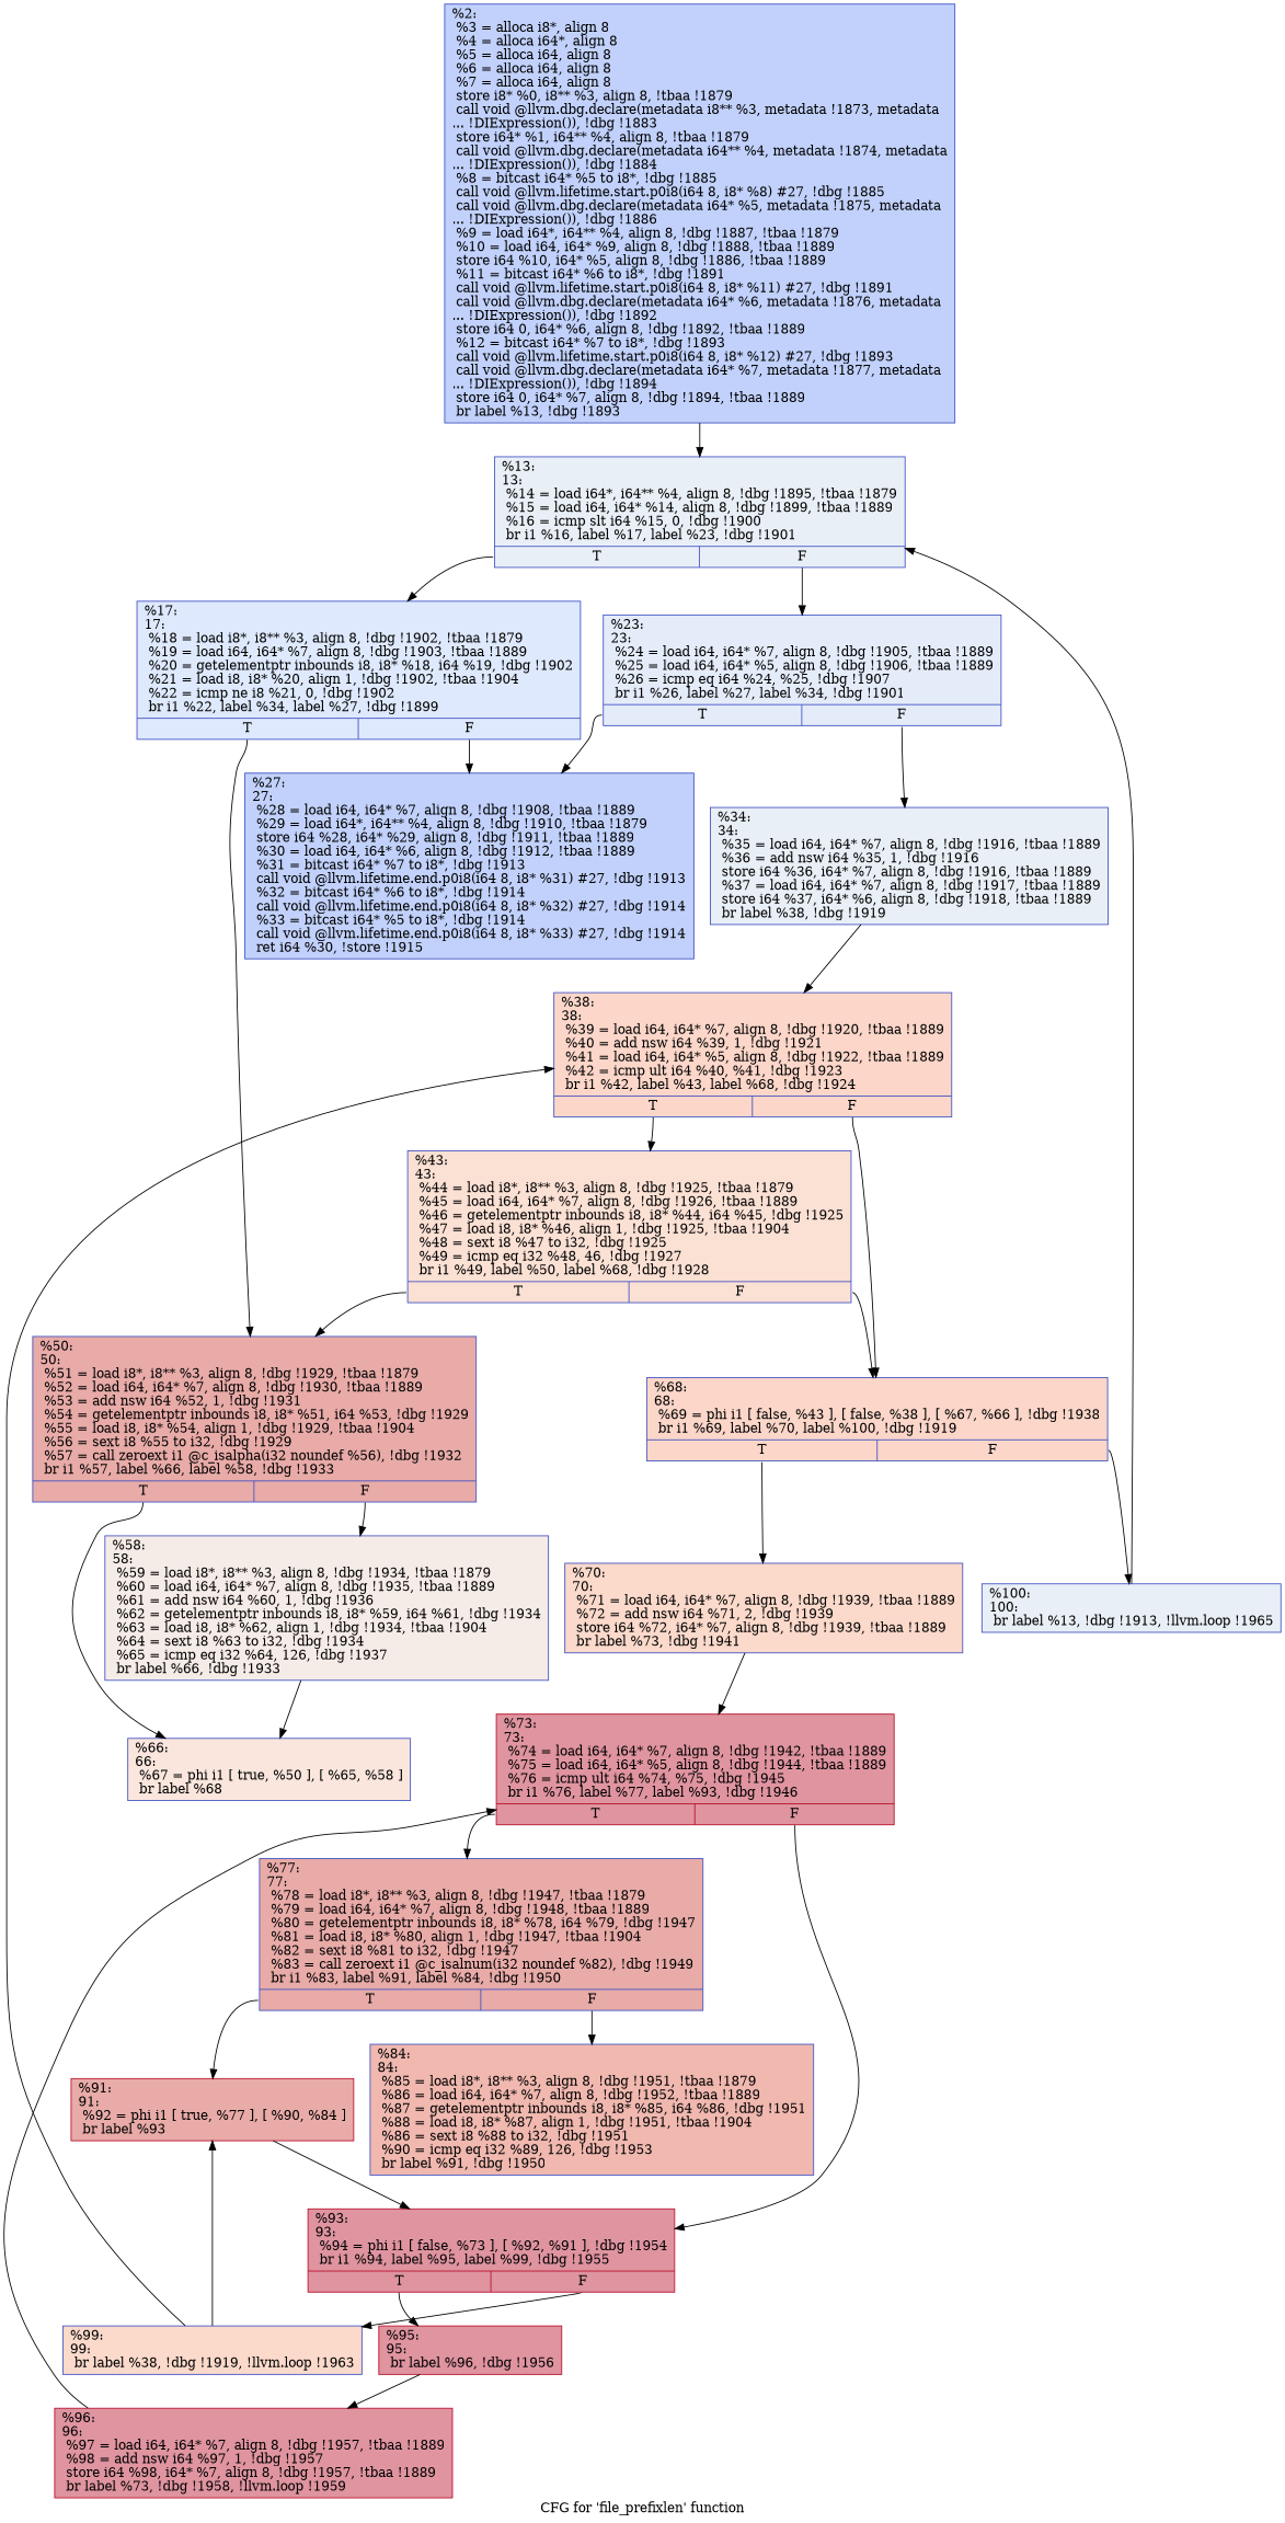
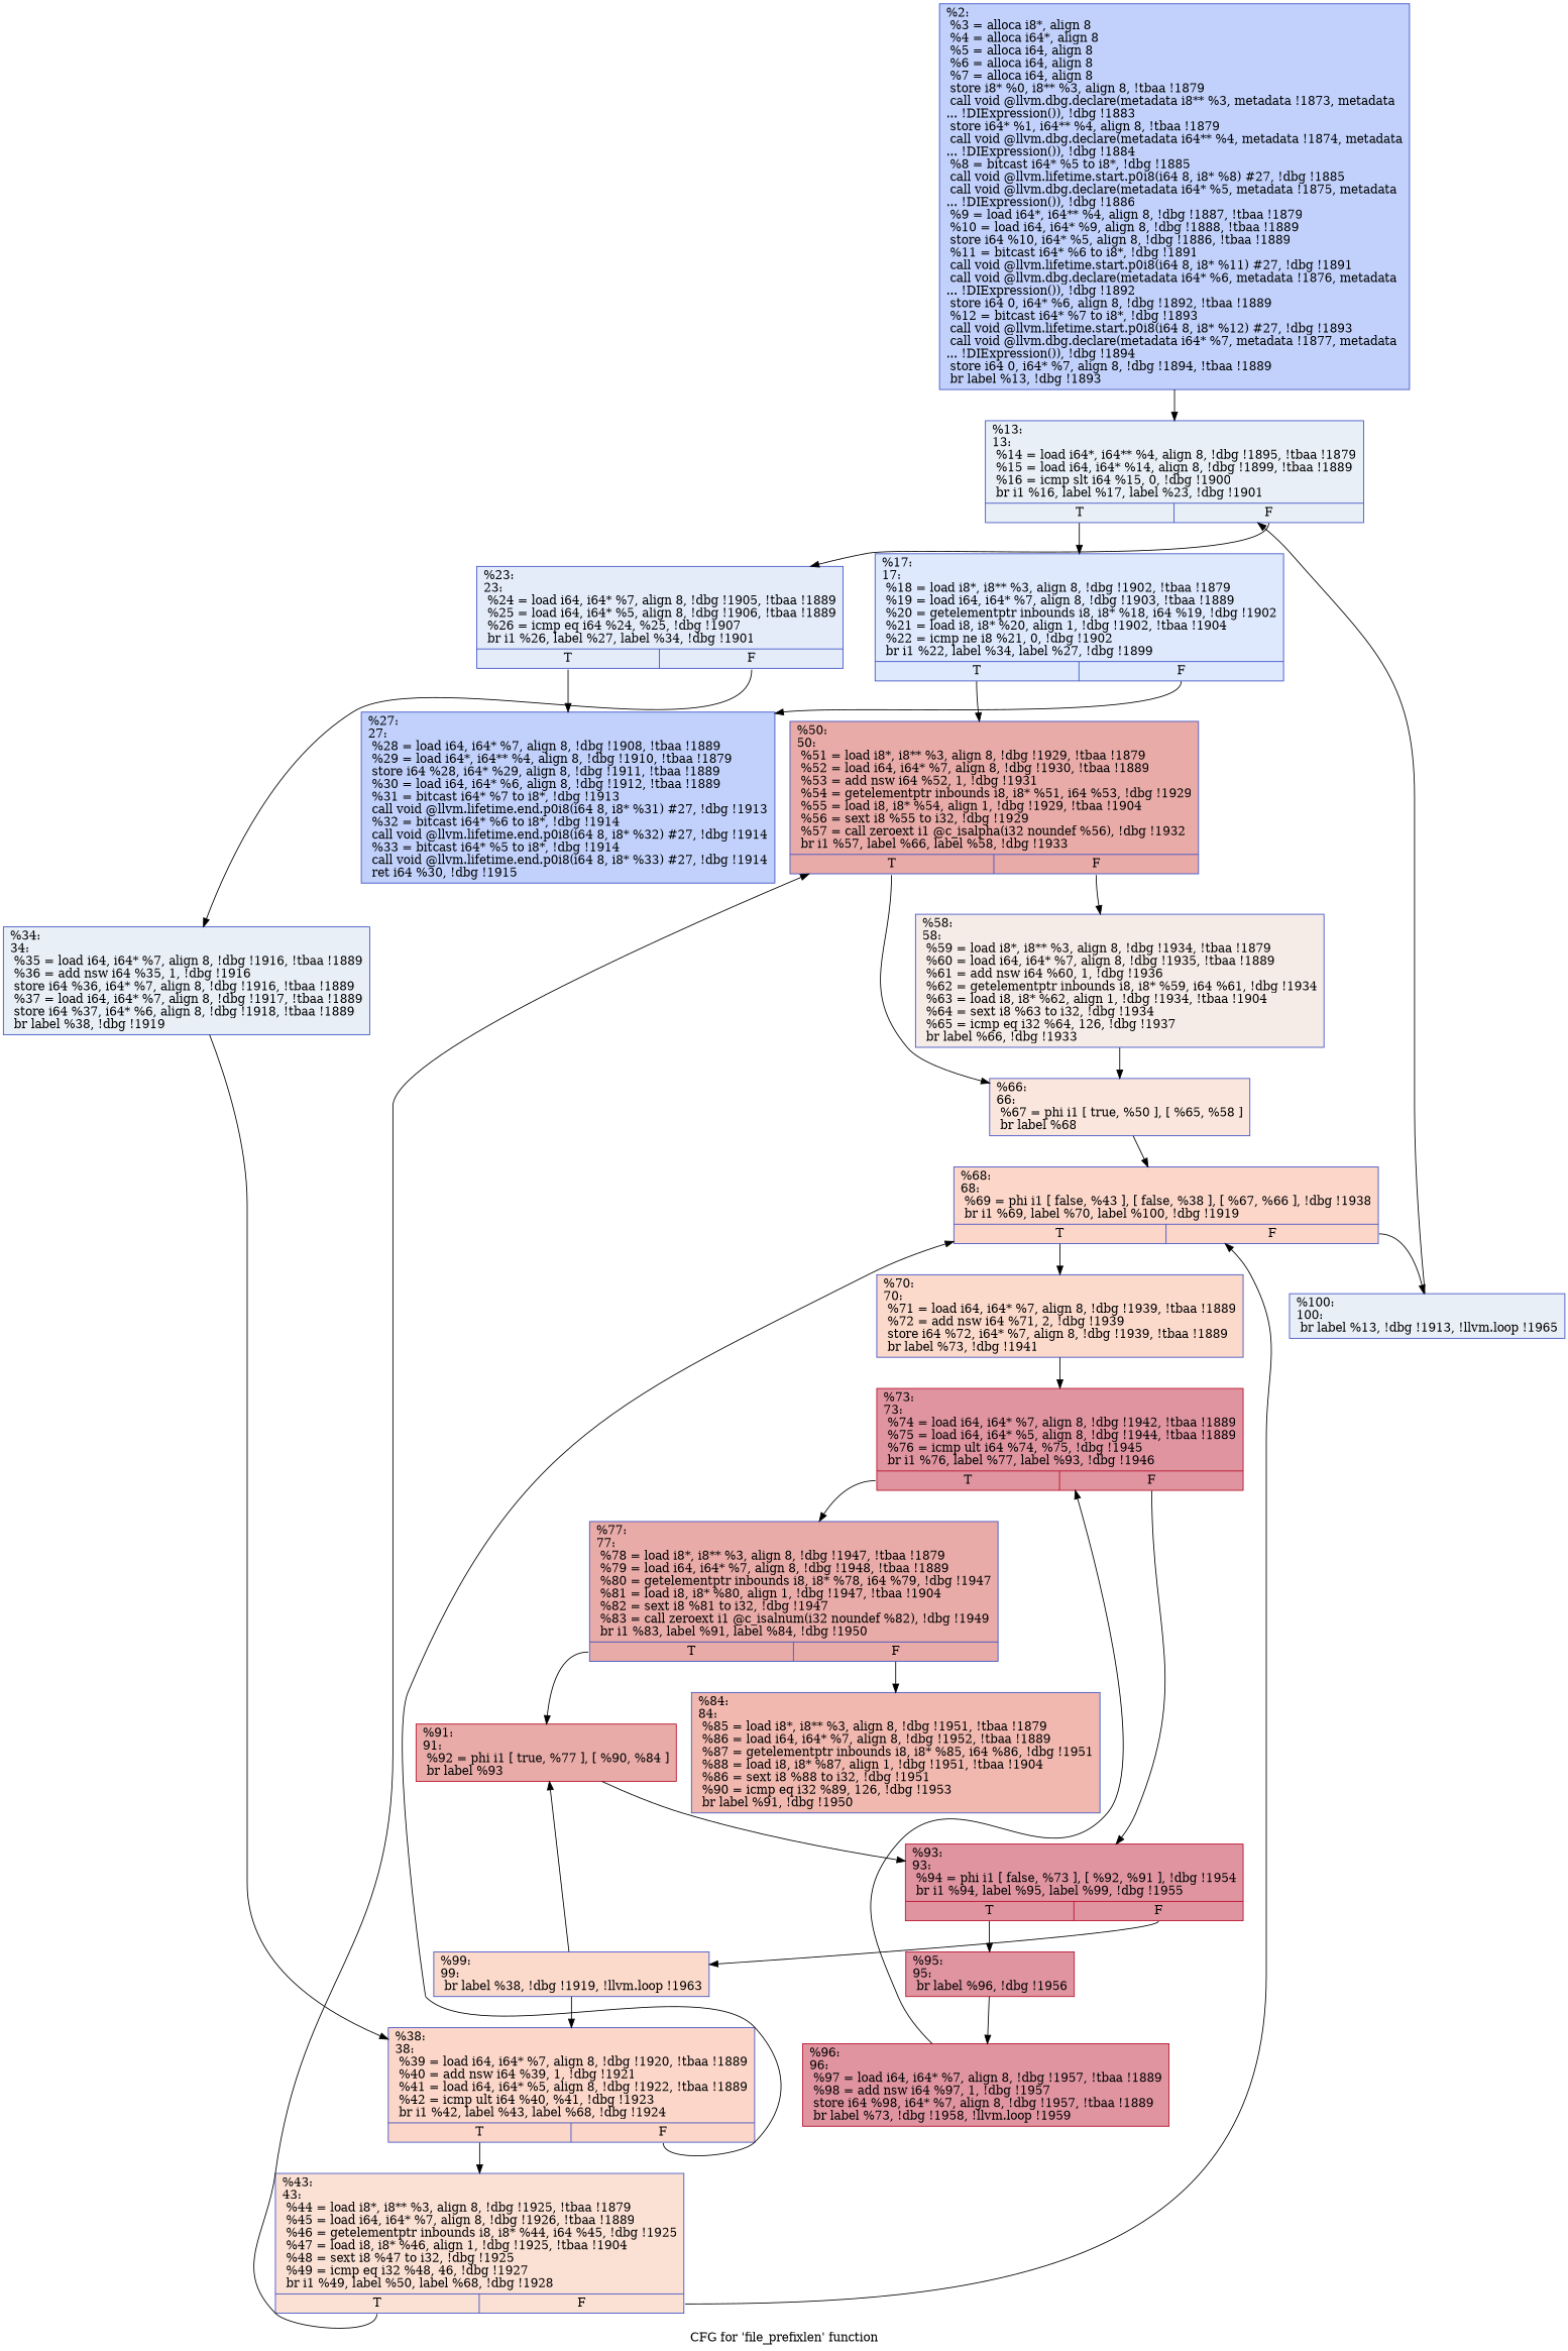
  digraph {
    label="CFG for 'file_prefixlen' function"
    node [color="#3d50c3ff" fillcolor="#b70d2870" shape=record style=filled]
    n1 [fillcolor="#7396f570" label="{%2:\l  %3 = alloca i8*, align 8\l  %4 = alloca i64*, align 8\l  %5 = alloca i64, align 8\l  %6 = alloca i64, align 8\l  %7 = alloca i64, align 8\l  store i8* %0, i8** %3, align 8, !tbaa !1879\l  call void @llvm.dbg.declare(metadata i8** %3, metadata !1873, metadata\l... !DIExpression()), !dbg !1883\l  store i64* %1, i64** %4, align 8, !tbaa !1879\l  call void @llvm.dbg.declare(metadata i64** %4, metadata !1874, metadata\l... !DIExpression()), !dbg !1884\l  %8 = bitcast i64* %5 to i8*, !dbg !1885\l  call void @llvm.lifetime.start.p0i8(i64 8, i8* %8) #27, !dbg !1885\l  call void @llvm.dbg.declare(metadata i64* %5, metadata !1875, metadata\l... !DIExpression()), !dbg !1886\l  %9 = load i64*, i64** %4, align 8, !dbg !1887, !tbaa !1879\l  %10 = load i64, i64* %9, align 8, !dbg !1888, !tbaa !1889\l  store i64 %10, i64* %5, align 8, !dbg !1886, !tbaa !1889\l  %11 = bitcast i64* %6 to i8*, !dbg !1891\l  call void @llvm.lifetime.start.p0i8(i64 8, i8* %11) #27, !dbg !1891\l  call void @llvm.dbg.declare(metadata i64* %6, metadata !1876, metadata\l... !DIExpression()), !dbg !1892\l  store i64 0, i64* %6, align 8, !dbg !1892, !tbaa !1889\l  %12 = bitcast i64* %7 to i8*, !dbg !1893\l  call void @llvm.lifetime.start.p0i8(i64 8, i8* %12) #27, !dbg !1893\l  call void @llvm.dbg.declare(metadata i64* %7, metadata !1877, metadata\l... !DIExpression()), !dbg !1894\l  store i64 0, i64* %7, align 8, !dbg !1894, !tbaa !1889\l  br label %13, !dbg !1893\l}"]
    n2 [fillcolor="#cedaeb70" label="{%13:\l13:                                               \l  %14 = load i64*, i64** %4, align 8, !dbg !1895, !tbaa !1879\l  %15 = load i64, i64* %14, align 8, !dbg !1899, !tbaa !1889\l  %16 = icmp slt i64 %15, 0, !dbg !1900\l  br i1 %16, label %17, label %23, !dbg !1901\l|{<s0>T|<s1>F}}"]
    n3 [fillcolor="#b5cdfa70" label="{%17:\l17:                                               \l  %18 = load i8*, i8** %3, align 8, !dbg !1902, !tbaa !1879\l  %19 = load i64, i64* %7, align 8, !dbg !1903, !tbaa !1889\l  %20 = getelementptr inbounds i8, i8* %18, i64 %19, !dbg !1902\l  %21 = load i8, i8* %20, align 1, !dbg !1902, !tbaa !1904\l  %22 = icmp ne i8 %21, 0, !dbg !1902\l  br i1 %22, label %34, label %27, !dbg !1899\l|{<s0>T|<s1>F}}"]
    n4 [fillcolor="#c1d4f470" label="{%23:\l23:                                               \l  %24 = load i64, i64* %7, align 8, !dbg !1905, !tbaa !1889\l  %25 = load i64, i64* %5, align 8, !dbg !1906, !tbaa !1889\l  %26 = icmp eq i64 %24, %25, !dbg !1907\l  br i1 %26, label %27, label %34, !dbg !1901\l|{<s0>T|<s1>F}}"]
-   n5 [fillcolor="#7396f570" label="{%27:\l27:                                               \l  %28 = load i64, i64* %7, align 8, !dbg !1908, !tbaa !1889\l  %29 = load i64*, i64** %4, align 8, !dbg !1910, !tbaa !1879\l  store i64 %28, i64* %29, align 8, !dbg !1911, !tbaa !1889\l  %30 = load i64, i64* %6, align 8, !dbg !1912, !tbaa !1889\l  %31 = bitcast i64* %7 to i8*, !dbg !1913\l  call void @llvm.lifetime.end.p0i8(i64 8, i8* %31) #27, !dbg !1913\l  %32 = bitcast i64* %6 to i8*, !dbg !1914\l  call void @llvm.lifetime.end.p0i8(i64 8, i8* %32) #27, !dbg !1914\l  %33 = bitcast i64* %5 to i8*, !dbg !1914\l  call void @llvm.lifetime.end.p0i8(i64 8, i8* %33) #27, !dbg !1914\l  ret i64 %30, !store !1915\l}"]
+   n5 [fillcolor="#7396f570" label="{%27:\l27:                                               \l  %28 = load i64, i64* %7, align 8, !dbg !1908, !tbaa !1889\l  %29 = load i64*, i64** %4, align 8, !dbg !1910, !tbaa !1879\l  store i64 %28, i64* %29, align 8, !dbg !1911, !tbaa !1889\l  %30 = load i64, i64* %6, align 8, !dbg !1912, !tbaa !1889\l  %31 = bitcast i64* %7 to i8*, !dbg !1913\l  call void @llvm.lifetime.end.p0i8(i64 8, i8* %31) #27, !dbg !1913\l  %32 = bitcast i64* %6 to i8*, !dbg !1914\l  call void @llvm.lifetime.end.p0i8(i64 8, i8* %32) #27, !dbg !1914\l  %33 = bitcast i64* %5 to i8*, !dbg !1914\l  call void @llvm.lifetime.end.p0i8(i64 8, i8* %33) #27, !dbg !1914\l  ret i64 %30, !dbg !1915\l}"]
    n6 [fillcolor="#cc403a70" label="{%50:\l50:                                               \l  %51 = load i8*, i8** %3, align 8, !dbg !1929, !tbaa !1879\l  %52 = load i64, i64* %7, align 8, !dbg !1930, !tbaa !1889\l  %53 = add nsw i64 %52, 1, !dbg !1931\l  %54 = getelementptr inbounds i8, i8* %51, i64 %53, !dbg !1929\l  %55 = load i8, i8* %54, align 1, !dbg !1929, !tbaa !1904\l  %56 = sext i8 %55 to i32, !dbg !1929\l  %57 = call zeroext i1 @c_isalpha(i32 noundef %56), !dbg !1932\l  br i1 %57, label %66, label %58, !dbg !1933\l|{<s0>T|<s1>F}}"]
    n7 [fillcolor="#cedaeb70" label="{%34:\l34:                                               \l  %35 = load i64, i64* %7, align 8, !dbg !1916, !tbaa !1889\l  %36 = add nsw i64 %35, 1, !dbg !1916\l  store i64 %36, i64* %7, align 8, !dbg !1916, !tbaa !1889\l  %37 = load i64, i64* %7, align 8, !dbg !1917, !tbaa !1889\l  store i64 %37, i64* %6, align 8, !dbg !1918, !tbaa !1889\l  br label %38, !dbg !1919\l}"]
    n8 [fillcolor="#f6a38570" label="{%38:\l38:                                               \l  %39 = load i64, i64* %7, align 8, !dbg !1920, !tbaa !1889\l  %40 = add nsw i64 %39, 1, !dbg !1921\l  %41 = load i64, i64* %5, align 8, !dbg !1922, !tbaa !1889\l  %42 = icmp ult i64 %40, %41, !dbg !1923\l  br i1 %42, label %43, label %68, !dbg !1924\l|{<s0>T|<s1>F}}"]
    n9 [fillcolor="#f7b99e70" label="{%43:\l43:                                               \l  %44 = load i8*, i8** %3, align 8, !dbg !1925, !tbaa !1879\l  %45 = load i64, i64* %7, align 8, !dbg !1926, !tbaa !1889\l  %46 = getelementptr inbounds i8, i8* %44, i64 %45, !dbg !1925\l  %47 = load i8, i8* %46, align 1, !dbg !1925, !tbaa !1904\l  %48 = sext i8 %47 to i32, !dbg !1925\l  %49 = icmp eq i32 %48, 46, !dbg !1927\l  br i1 %49, label %50, label %68, !dbg !1928\l|{<s0>T|<s1>F}}"]
    n10 [fillcolor="#f6a38570" label="{%68:\l68:                                               \l  %69 = phi i1 [ false, %43 ], [ false, %38 ], [ %67, %66 ], !dbg !1938\l  br i1 %69, label %70, label %100, !dbg !1919\l|{<s0>T|<s1>F}}"]
    n11 [fillcolor="#f7a88970" label="{%70:\l70:                                               \l  %71 = load i64, i64* %7, align 8, !dbg !1939, !tbaa !1889\l  %72 = add nsw i64 %71, 2, !dbg !1939\l  store i64 %72, i64* %7, align 8, !dbg !1939, !tbaa !1889\l  br label %73, !dbg !1941\l}"]
    n12 [fillcolor="#cedaeb70" label="{%100:\l100:                                              \l  br label %13, !dbg !1913, !llvm.loop !1965\l}"]
    n13 [fillcolor="#f3c7b170" label="{%66:\l66:                                               \l  %67 = phi i1 [ true, %50 ], [ %65, %58 ]\l  br label %68\l}"]
    n14 [fillcolor="#ead5c970" label="{%58:\l58:                                               \l  %59 = load i8*, i8** %3, align 8, !dbg !1934, !tbaa !1879\l  %60 = load i64, i64* %7, align 8, !dbg !1935, !tbaa !1889\l  %61 = add nsw i64 %60, 1, !dbg !1936\l  %62 = getelementptr inbounds i8, i8* %59, i64 %61, !dbg !1934\l  %63 = load i8, i8* %62, align 1, !dbg !1934, !tbaa !1904\l  %64 = sext i8 %63 to i32, !dbg !1934\l  %65 = icmp eq i32 %64, 126, !dbg !1937\l  br label %66, !dbg !1933\l}"]
    n15 [color="#b70d28ff" label="{%73:\l73:                                               \l  %74 = load i64, i64* %7, align 8, !dbg !1942, !tbaa !1889\l  %75 = load i64, i64* %5, align 8, !dbg !1944, !tbaa !1889\l  %76 = icmp ult i64 %74, %75, !dbg !1945\l  br i1 %76, label %77, label %93, !dbg !1946\l|{<s0>T|<s1>F}}"]
    n16 [fillcolor="#cc403a70" label="{%77:\l77:                                               \l  %78 = load i8*, i8** %3, align 8, !dbg !1947, !tbaa !1879\l  %79 = load i64, i64* %7, align 8, !dbg !1948, !tbaa !1889\l  %80 = getelementptr inbounds i8, i8* %78, i64 %79, !dbg !1947\l  %81 = load i8, i8* %80, align 1, !dbg !1947, !tbaa !1904\l  %82 = sext i8 %81 to i32, !dbg !1947\l  %83 = call zeroext i1 @c_isalnum(i32 noundef %82), !dbg !1949\l  br i1 %83, label %91, label %84, !dbg !1950\l|{<s0>T|<s1>F}}"]
    n17 [color="#b70d28ff" label="{%93:\l93:                                               \l  %94 = phi i1 [ false, %73 ], [ %92, %91 ], !dbg !1954\l  br i1 %94, label %95, label %99, !dbg !1955\l|{<s0>T|<s1>F}}"]
    n18 [color="#b70d28ff" fillcolor="#cc403a70" label="{%91:\l91:                                               \l  %92 = phi i1 [ true, %77 ], [ %90, %84 ]\l  br label %93\l}"]
    n19 [fillcolor="#dc5d4a70" label="{%84:\l84:                                               \l  %85 = load i8*, i8** %3, align 8, !dbg !1951, !tbaa !1879\l  %86 = load i64, i64* %7, align 8, !dbg !1952, !tbaa !1889\l  %87 = getelementptr inbounds i8, i8* %85, i64 %86, !dbg !1951\l  %88 = load i8, i8* %87, align 1, !dbg !1951, !tbaa !1904\l  %86 = sext i8 %88 to i32, !dbg !1951\l  %90 = icmp eq i32 %89, 126, !dbg !1953\l  br label %91, !dbg !1950\l}"]
    n20 [color="#b70d28ff" label="{%95:\l95:                                               \l  br label %96, !dbg !1956\l}"]
    n21 [fillcolor="#f7a88970" label="{%99:\l99:                                               \l  br label %38, !dbg !1919, !llvm.loop !1963\l}"]
    n22 [color="#b70d28ff" label="{%96:\l96:                                               \l  %97 = load i64, i64* %7, align 8, !dbg !1957, !tbaa !1889\l  %98 = add nsw i64 %97, 1, !dbg !1957\l  store i64 %98, i64* %7, align 8, !dbg !1957, !tbaa !1889\l  br label %73, !dbg !1958, !llvm.loop !1959\l}"]
    n1 -> n2
    n2 -> n3 [tailport=s0]
    n2 -> n4 [tailport=s1]
    n3 -> n5 [tailport=s1]
    n3 -> n6 [tailport=s0]
    n4 -> n5 [tailport=s0]
    n4 -> n7 [tailport=s1]
    n6 -> n13 [tailport=s0]
    n6 -> n14 [tailport=s1]
    n7 -> n8
    n8 -> n9 [tailport=s0]
    n8 -> n10 [tailport=s1]
    n9 -> n6 [tailport=s0]
    n9 -> n10 [tailport=s1]
    n10 -> n11 [tailport=s0]
    n10 -> n12 [tailport=s1]
    n11 -> n15
    n12 -> n2
+   n13 -> n10
    n14 -> n13
    n15 -> n16 [tailport=s0]
    n15 -> n17 [tailport=s1]
    n16 -> n18 [tailport=s0]
    n16 -> n19 [tailport=s1]
    n17 -> n20 [tailport=s0]
    n17 -> n21 [tailport=s1]
    n18 -> n17
    n20 -> n22
    n21 -> n8
    n21 -> n18
    n22 -> n15
  }
